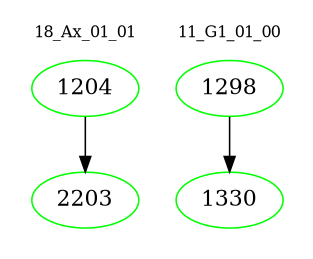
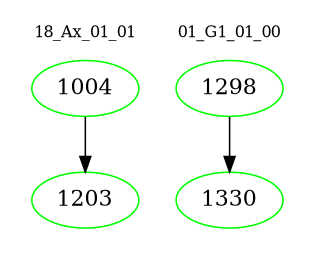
  digraph {
    node [color=green]
    edge [color=black]
-   n1 [label=1204]
-   n2 [label=2203]
+   n1 [label=1004]
+   n2 [label=1203]
    n3 [label=1298]
    n4 [label=1330]
    subgraph cluster_1 {
      color=white
      fontsize=10
      label="18_Ax_01_01"
      n1
      n2
    }
    subgraph cluster_2 {
      color=white
      fontsize=10
-     label="11_G1_01_00"
+     label="01_G1_01_00"
      n3
      n4
    }
    n1 -> n2
    n3 -> n4
  }
